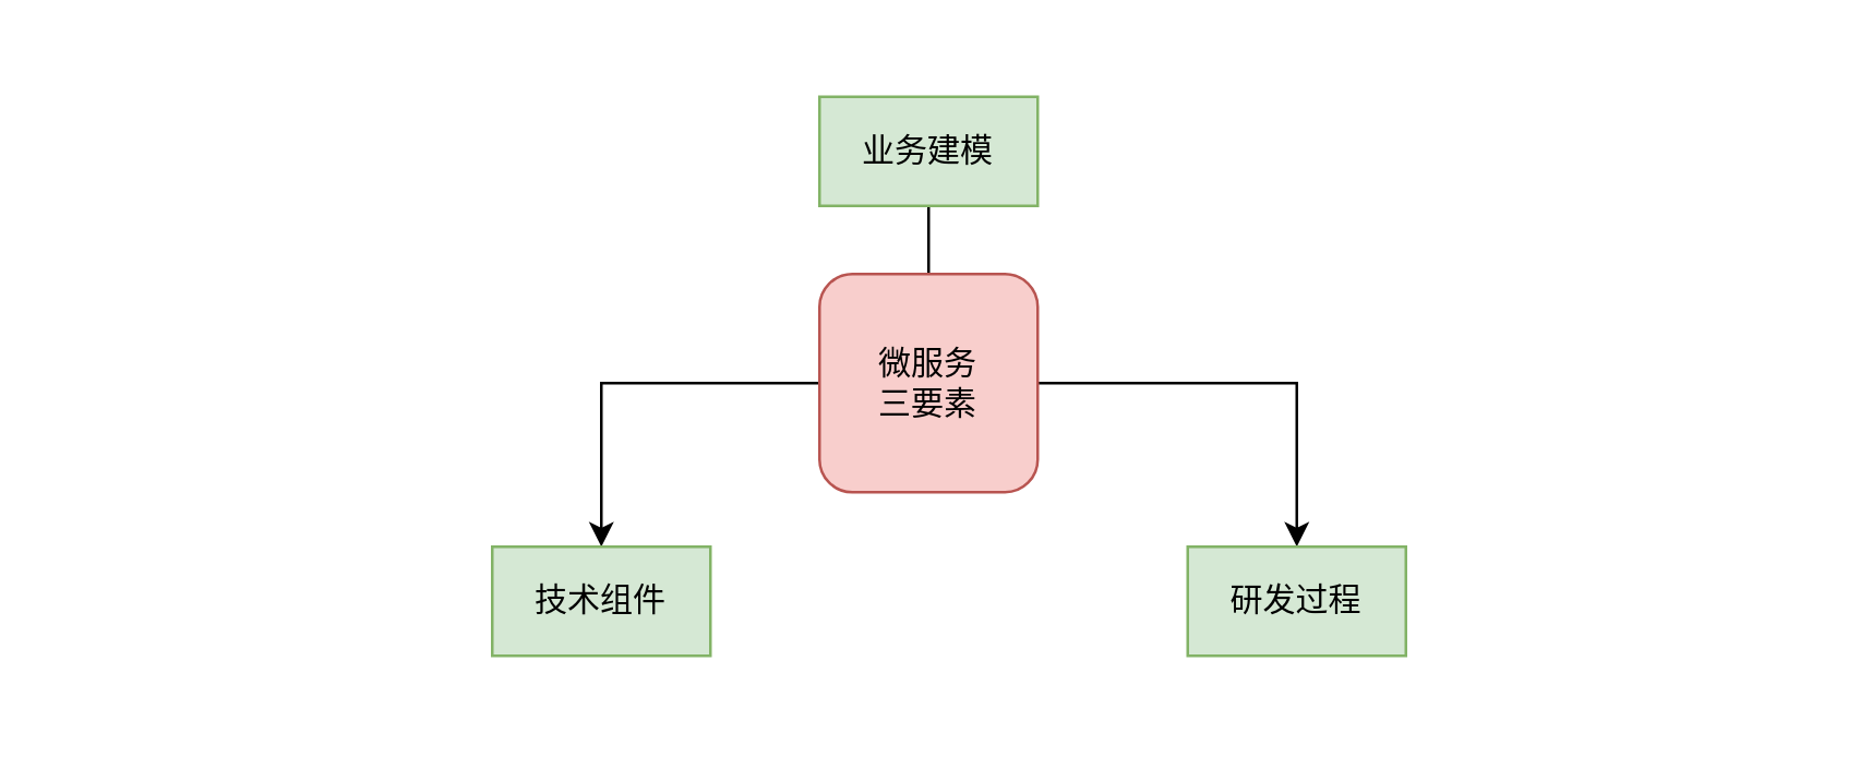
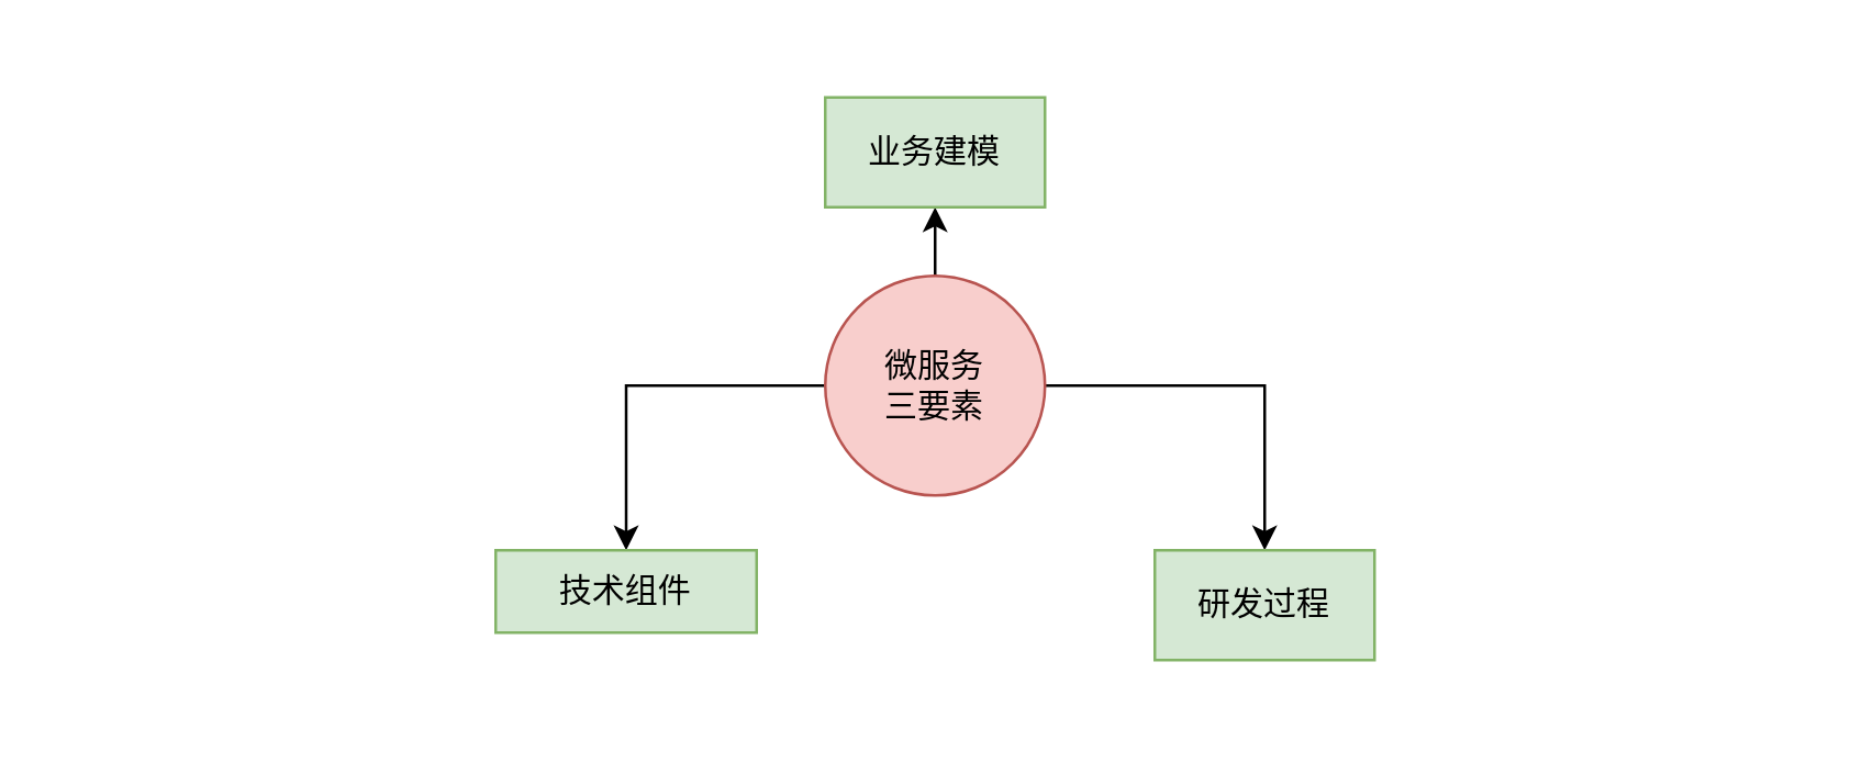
  <mxCell id="0" />
  <mxCell id="1" parent="0" />
  <mxCell id="2" value="" style="rounded=0;whiteSpace=wrap;html=1;strokeColor=none;" vertex="1" parent="1"><mxGeometry x="20" y="20" width="640" height="240" as="geometry" /></mxCell>
- <mxCell id="3" style="edgeStyle=orthogonalEdgeStyle;rounded=0;orthogonalLoop=1;jettySize=auto;html=1;entryX=0.5;entryY=1;entryDx=0;entryDy=0;endArrow=none;" edge="1" parent="1" source="6" target="7"><mxGeometry relative="1" as="geometry" /></mxCell>
+ <mxCell id="3" style="edgeStyle=orthogonalEdgeStyle;rounded=0;orthogonalLoop=1;jettySize=auto;html=1;entryX=0.5;entryY=1;entryDx=0;entryDy=0;" edge="1" parent="1" source="6" target="7"><mxGeometry relative="1" as="geometry" /></mxCell>
  <mxCell id="4" style="edgeStyle=orthogonalEdgeStyle;rounded=0;orthogonalLoop=1;jettySize=auto;html=1;entryX=0.5;entryY=0;entryDx=0;entryDy=0;" edge="1" parent="1" source="6" target="8"><mxGeometry relative="1" as="geometry" /></mxCell>
  <mxCell id="5" style="edgeStyle=orthogonalEdgeStyle;rounded=0;orthogonalLoop=1;jettySize=auto;html=1;entryX=0.5;entryY=0;entryDx=0;entryDy=0;" edge="1" parent="1" source="6" target="9"><mxGeometry relative="1" as="geometry" /></mxCell>
- <mxCell id="6" value="微服务&lt;br&gt;三要素" style="whiteSpace=wrap;html=1;aspect=fixed;fillColor=#f8cecc;strokeColor=#b85450;rounded=1;" vertex="1" parent="1"><mxGeometry x="300" y="100" width="80" height="80" as="geometry" /></mxCell>
+ <mxCell id="6" value="微服务&lt;br&gt;三要素" style="ellipse;whiteSpace=wrap;html=1;aspect=fixed;fillColor=#f8cecc;strokeColor=#b85450;" vertex="1" parent="1"><mxGeometry x="300" y="100" width="80" height="80" as="geometry" /></mxCell>
  <mxCell id="7" value="业务建模" style="rounded=0;whiteSpace=wrap;html=1;fillColor=#d5e8d4;strokeColor=#82b366;" vertex="1" parent="1"><mxGeometry x="300" y="35" width="80" height="40" as="geometry" /></mxCell>
- <mxCell id="8" value="技术组件" style="rounded=0;whiteSpace=wrap;html=1;fillColor=#d5e8d4;strokeColor=#82b366;" vertex="1" parent="1"><mxGeometry x="180" y="200" width="80" height="40" as="geometry" /></mxCell>
- <mxCell id="9" value="研发过程" style="rounded=0;whiteSpace=wrap;html=1;fillColor=#d5e8d4;strokeColor=#82b366;" vertex="1" parent="1"><mxGeometry x="435" y="200" width="80" height="40" as="geometry" /></mxCell>
+ <mxCell id="8" value="技术组件" style="rounded=0;whiteSpace=wrap;html=1;fillColor=#d5e8d4;strokeColor=#82b366;" vertex="1" parent="1"><mxGeometry x="180" y="200" width="95" height="30" as="geometry" /></mxCell>
+ <mxCell id="9" value="研发过程" style="rounded=0;whiteSpace=wrap;html=1;fillColor=#d5e8d4;strokeColor=#82b366;" vertex="1" parent="1"><mxGeometry x="420" y="200" width="80" height="40" as="geometry" /></mxCell>
